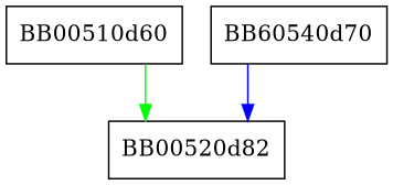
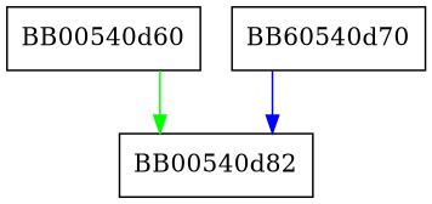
  digraph {
    splines=ortho
    node [shape=box]
-   BB00540d60 [label=BB00510d60]
-   BB00540d82 [label=BB00520d82]
+   BB00540d60
+   BB00540d82
    n3 [label=BB60540d70]
    BB00540d60 -> BB00540d82 [color=green]
    n3 -> BB00540d82 [color=blue]
  }
